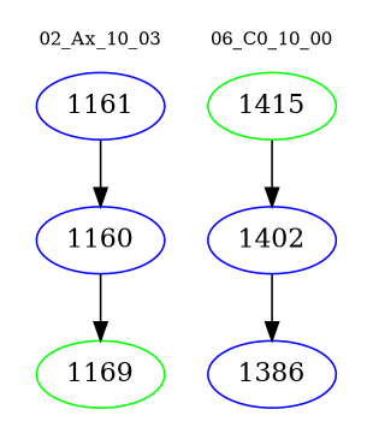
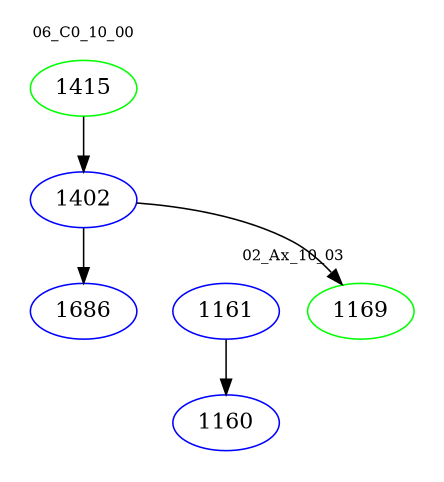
  digraph {
    node [color=blue]
    edge [color=black]
    n1 [label=1160]
    n2 [color=green label=1169]
    n3 [label=1161]
    n4 [label=1402]
-   n5 [label=1386]
+   n5 [label=1686]
    n6 [color=green label=1415]
    subgraph cluster_1 {
      color=white
      fontsize=10
      label="02_Ax_10_03"
      n1
      n2
      n3
    }
    subgraph cluster_2 {
      color=white
      fontsize=10
      label="06_C0_10_00"
      n4
      n5
      n6
    }
-   n1 -> n2
+   n4 -> n2
    n3 -> n1
    n4 -> n5
    n6 -> n4
  }
